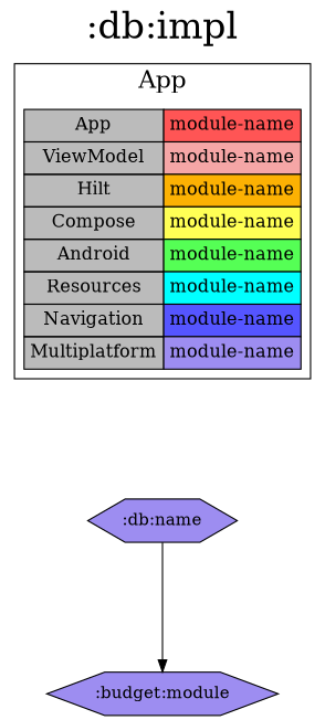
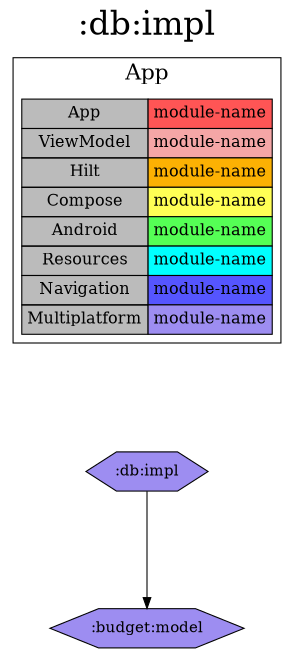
  digraph {
    fontsize=30
    label=":db:impl"
    labelloc=t
    rankdir=TB
    ranksep=1.5
    node [fillcolor="#9D8DF1" shape=hexagon style=filled]
    edge [dir=forward]
    n1 [fillcolor="#bbbbbb" fontsize=15 label=< <TABLE BORDER="0" CELLBORDER="1" CELLSPACING="0" CELLPADDING="4"> <TR><TD>App</TD><TD BGCOLOR="#FF5555">module-name</TD></TR> <TR><TD>ViewModel</TD><TD BGCOLOR="#F5A6A6">module-name</TD></TR> <TR><TD>Hilt</TD><TD BGCOLOR="#FCB103">module-name</TD></TR> <TR><TD>Compose</TD><TD BGCOLOR="#FFFF55">module-name</TD></TR> <TR><TD>Android</TD><TD BGCOLOR="#55FF55">module-name</TD></TR> <TR><TD>Resources</TD><TD BGCOLOR="#00FFFF">module-name</TD></TR> <TR><TD>Navigation</TD><TD BGCOLOR="#5555FF">module-name</TD></TR> <TR><TD>Multiplatform</TD><TD BGCOLOR="#9D8DF1">module-name</TD></TR> </TABLE> > margin=0 shape=none]
-   ":db:impl" [label=":db:name"]
-   ":budget:model" [label=":budget:module"]
+   ":db:impl"
+   ":budget:model"
    subgraph sub_1 {
      rank=same
    }
    subgraph cluster_2 {
      fontsize=20
      label=App
      n1
    }
    n1 -> ":db:impl" [style=invis]
    ":db:impl" -> ":budget:model"
  }
